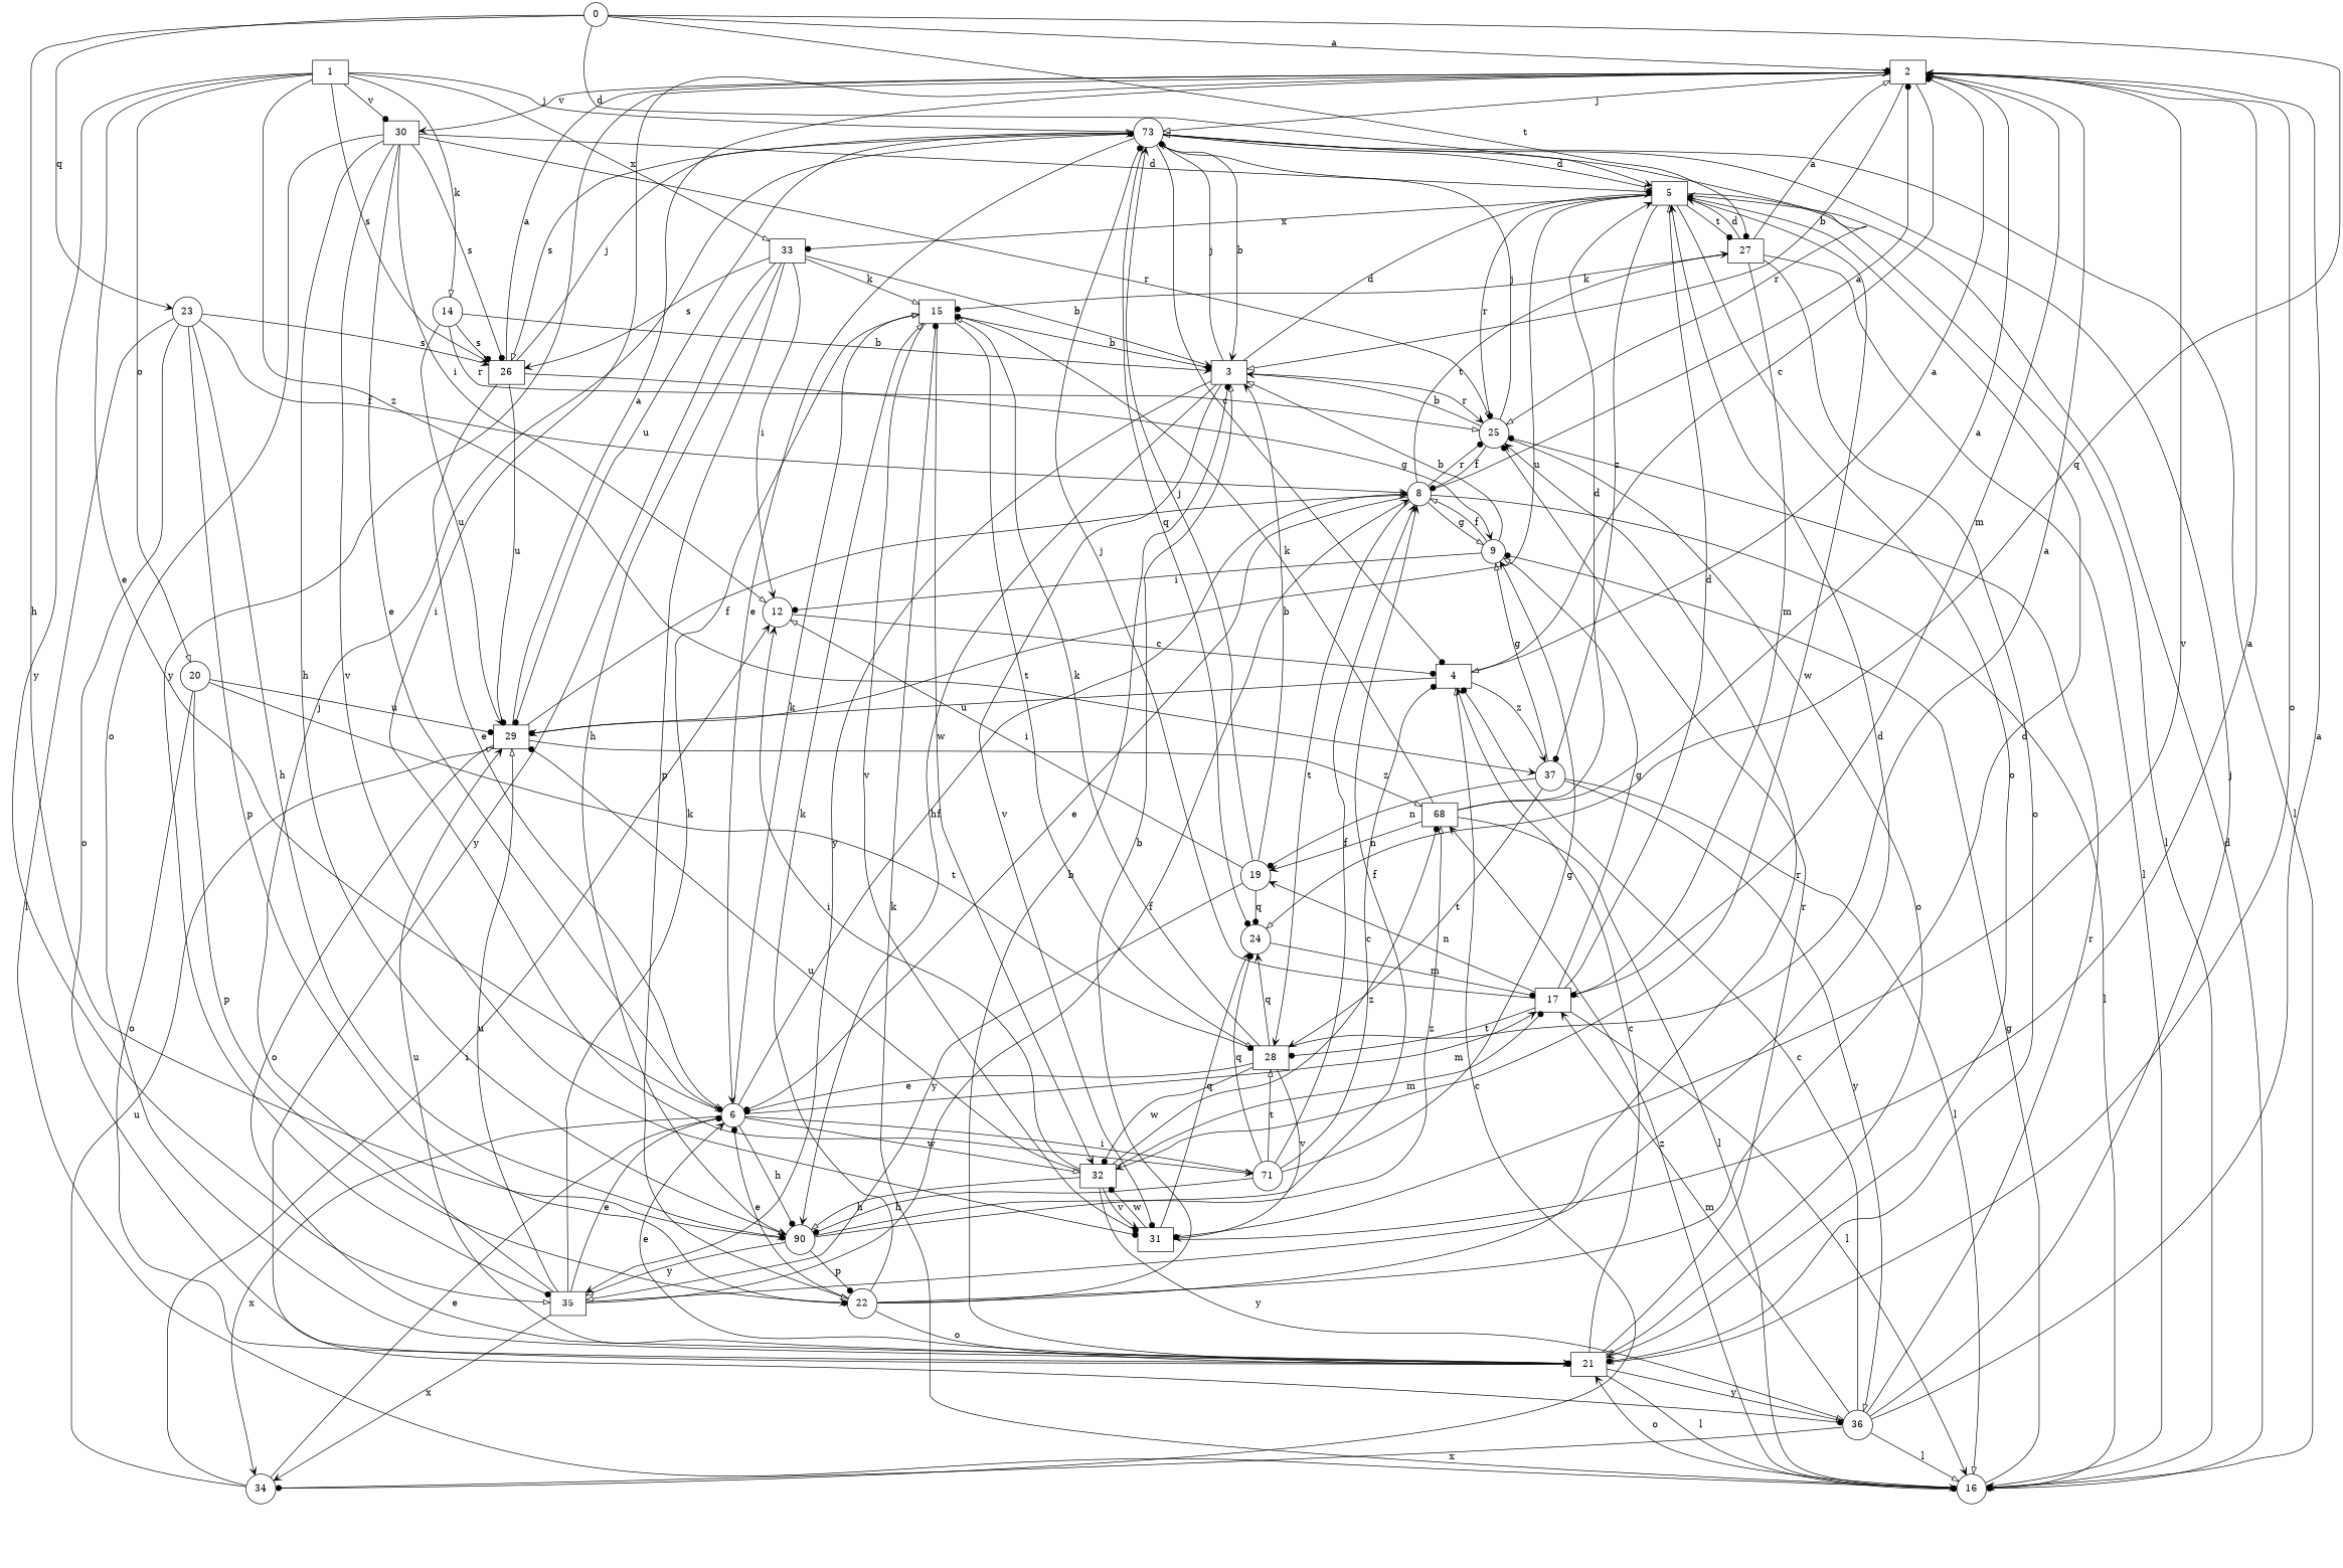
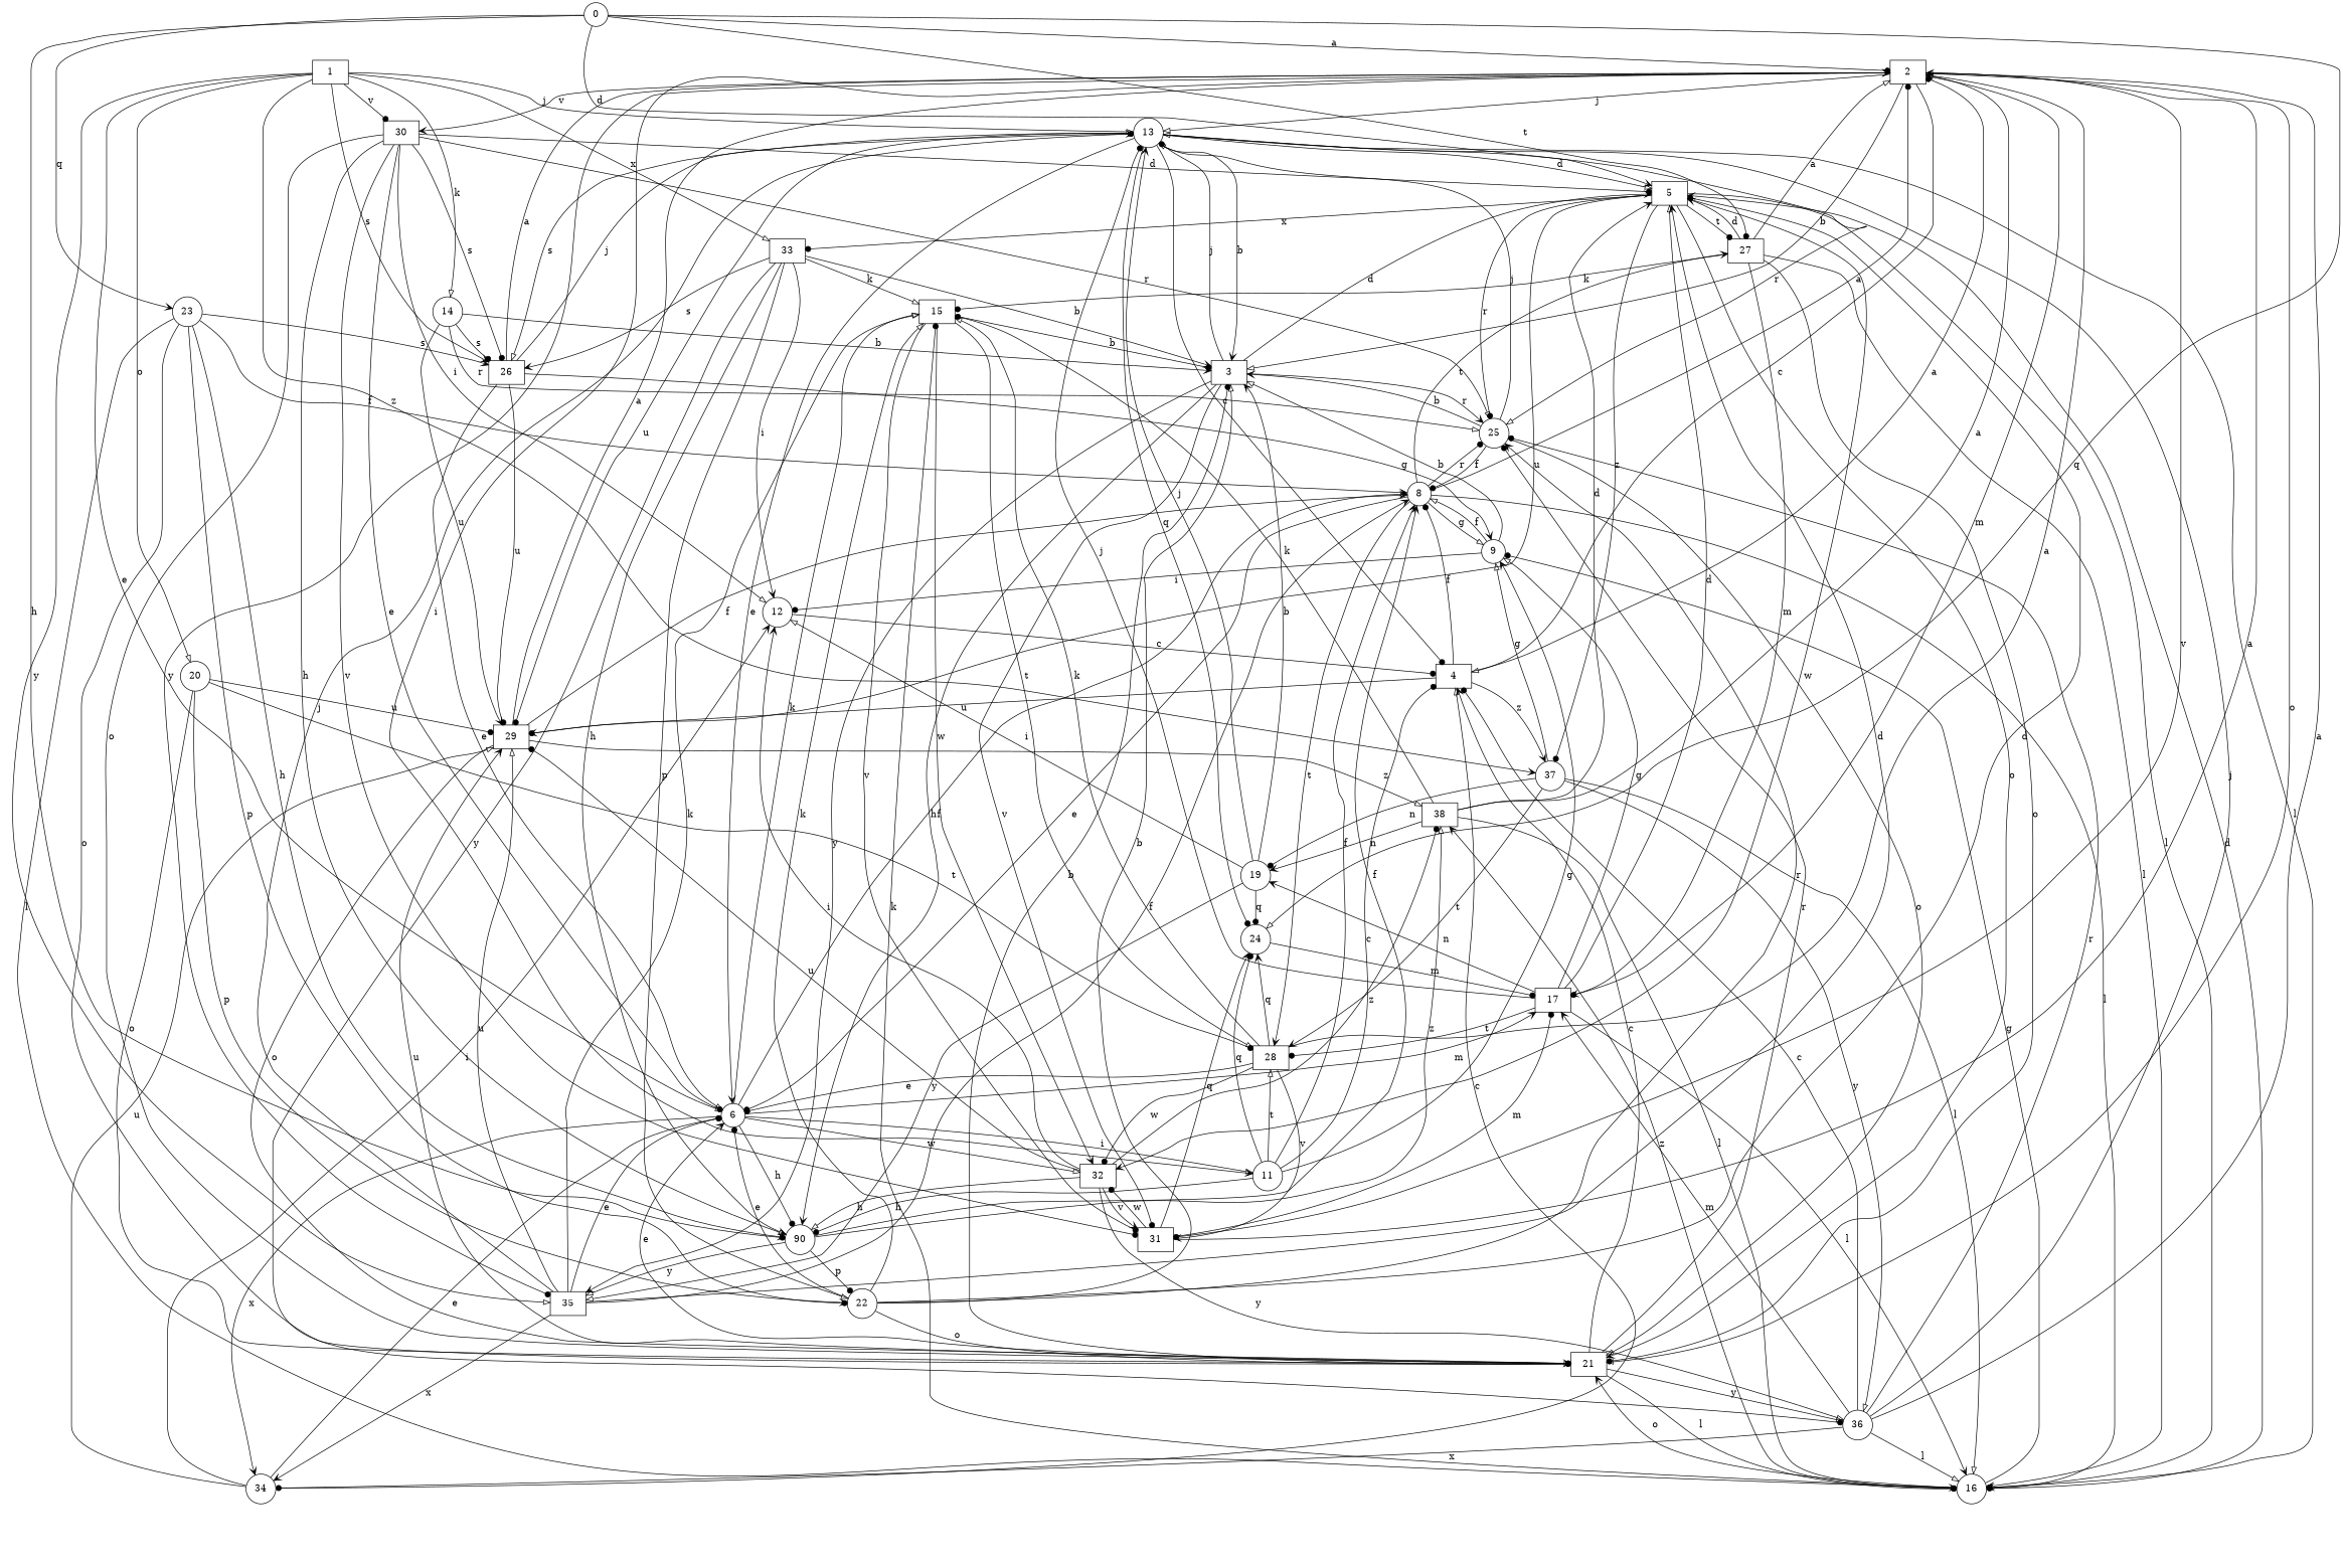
  strict digraph {
    node [shape=circle]
    edge [arrowhead=dot]
    2 [shape=box]
    0
    5 [shape=box]
    n4 [label=90]
    23
    24
    27 [shape=box]
-   13 [label=73]
+   13
    30 [shape=box]
    35 [shape=box]
    3 [shape=box]
    4 [shape=box]
-   11 [label=71]
+   11
    17 [shape=box]
    21 [shape=box]
    31 [shape=box]
    33 [shape=box]
    37
    25
    29 [shape=box]
    16
    32 [shape=box]
    8
    22
-   38 [shape=box label=68]
+   38 [shape=box]
    26 [shape=box]
    15 [shape=box]
    1 [shape=box]
    6
    14
    20
    34
    28 [shape=box]
    9
    12
    36
    19
    2 -> 13 [arrowhead=onormal label=j]
    2 -> 30 [arrowhead=vee label=v]
    2 -> 35 [label=y]
    2 -> 3 [arrowhead=onormal label=b]
    2 -> 4 [arrowhead=onormal label=c]
    2 -> 11 [arrowhead=vee label=i]
    2 -> 17 [arrowhead=vee label=m]
    2 -> 21 [arrowhead=onormal label=o]
    2 -> 31 [label=v]
    0 -> 2 [label=a]
    0 -> 5 [arrowhead=vee label=d]
    0 -> n4 [label=h]
    0 -> 23 [arrowhead=vee label=q]
    0 -> 24 [arrowhead=onormal label=q]
    0 -> 27 [label=t]
    5 -> 27 [label=t]
    5 -> 21 [arrowhead=vee label=o]
    5 -> 33 [label=x]
    5 -> 37 [label=z]
    5 -> 25 [label=r]
    5 -> 29 [arrowhead=vee label=u]
    5 -> 16 [arrowhead=vee label=l]
    5 -> 32 [arrowhead=vee label=w]
    n4 -> 35 [arrowhead=onormal label=y]
    n4 -> 8 [arrowhead=vee label=f]
    n4 -> 22 [label=p]
    n4 -> 38 [arrowhead=onormal label=z]
    23 -> n4 [arrowhead=vee label=h]
    23 -> 21 [arrowhead=onormal label=o]
    23 -> 16 [arrowhead=vee label=l]
    23 -> 8 [arrowhead=vee label=f]
    23 -> 22 [label=p]
    23 -> 26 [arrowhead=vee label=s]
    24 -> 17 [label=m]
    27 -> 2 [arrowhead=onormal label=a]
    27 -> 5 [arrowhead=vee label=d]
    27 -> 17 [label=m]
    27 -> 21 [label=o]
    27 -> 16 [arrowhead=vee label=l]
    27 -> 15 [label=k]
    13 -> 5 [arrowhead=onormal label=d]
    13 -> 24 [label=q]
    13 -> 3 [arrowhead=vee label=b]
    13 -> 4 [label=c]
    13 -> 25 [arrowhead=onormal label=r]
    13 -> 29 [label=u]
    13 -> 16 [label=l]
    13 -> 26 [arrowhead=onormal label=s]
    13 -> 6 [arrowhead=vee label=e]
    30 -> 5 [label=d]
    30 -> n4 [arrowhead=onormal label=h]
    30 -> 21 [label=o]
    30 -> 31 [label=v]
    30 -> 25 [arrowhead=onormal label=r]
    30 -> 26 [label=s]
    30 -> 6 [label=e]
    30 -> 12 [arrowhead=onormal label=i]
    35 -> 5 [arrowhead=vee label=d]
    35 -> 13 [label=j]
    35 -> 29 [arrowhead=onormal label=u]
    35 -> 8 [arrowhead=vee label=f]
    35 -> 15 [arrowhead=onormal label=k]
    35 -> 6 [label=e]
    35 -> 34 [arrowhead=vee label=x]
    3 -> 5 [arrowhead=vee label=d]
    3 -> n4 [arrowhead=vee label=h]
    3 -> 13 [label=j]
    3 -> 35 [arrowhead=vee label=y]
    3 -> 31 [label=v]
    3 -> 25 [arrowhead=vee label=r]
    4 -> 2 [label=a]
    4 -> 37 [arrowhead=vee label=z]
    4 -> 29 [label=u]
+   4 -> 8 [label=f]
    11 -> n4 [label=h]
    11 -> 24 [label=q]
    11 -> 4 [label=c]
    11 -> 8 [arrowhead=vee label=f]
    11 -> 28 [arrowhead=onormal label=t]
    11 -> 9 [arrowhead=vee label=g]
    17 -> 5 [arrowhead=onormal label=d]
    17 -> 13 [label=j]
    17 -> 16 [arrowhead=vee label=l]
    17 -> 28 [label=t]
    17 -> 9 [arrowhead=onormal label=g]
    17 -> 19 [arrowhead=vee label=n]
    21 -> 3 [label=b]
    21 -> 4 [arrowhead=vee label=c]
    21 -> 25 [label=r]
    21 -> 29 [arrowhead=vee label=u]
    21 -> 16 [label=l]
    21 -> 6 [arrowhead=vee label=e]
    21 -> 36 [arrowhead=onormal label=y]
    31 -> 2 [arrowhead=vee label=a]
    31 -> 24 [arrowhead=vee label=q]
    31 -> 32 [label=w]
    33 -> n4 [arrowhead=vee label=h]
    33 -> 3 [arrowhead=vee label=b]
    33 -> 22 [arrowhead=onormal label=p]
    33 -> 26 [arrowhead=vee label=s]
    33 -> 15 [arrowhead=onormal label=k]
    33 -> 12 [arrowhead=vee label=i]
    33 -> 36 [label=y]
    37 -> 16 [arrowhead=onormal label=l]
    37 -> 28 [arrowhead=vee label=t]
    37 -> 9 [arrowhead=onormal label=g]
    37 -> 36 [arrowhead=onormal label=y]
    37 -> 19 [label=n]
    25 -> 13 [arrowhead=onormal label=j]
    25 -> 3 [arrowhead=vee label=b]
    25 -> 21 [arrowhead=onormal label=o]
    25 -> 8 [label=f]
    29 -> 2 [arrowhead=vee label=a]
    29 -> 21 [arrowhead=vee label=o]
    29 -> 8 [arrowhead=onormal label=f]
    29 -> 38 [arrowhead=onormal label=z]
    16 -> 5 [arrowhead=vee label=d]
    16 -> 21 [arrowhead=vee label=o]
    16 -> 38 [arrowhead=vee label=z]
    16 -> 15 [label=k]
    16 -> 9 [label=g]
    32 -> n4 [arrowhead=onormal label=h]
-   32 -> 17 [label=m]
+   31 -> 17 [label=m]
    32 -> 31 [arrowhead=vee label=v]
    32 -> 29 [label=u]
    32 -> 38 [label=z]
    32 -> 12 [arrowhead=vee label=i]
    32 -> 36 [arrowhead=onormal label=y]
    8 -> 2 [label=a]
    8 -> 27 [arrowhead=vee label=t]
    8 -> 25 [label=r]
    8 -> 16 [label=l]
    8 -> 6 [label=e]
    8 -> 28 [arrowhead=vee label=t]
    8 -> 9 [arrowhead=onormal label=g]
    22 -> 5 [label=d]
    22 -> 3 [arrowhead=onormal label=b]
    22 -> 21 [label=o]
    22 -> 25 [arrowhead=vee label=r]
    22 -> 15 [arrowhead=onormal label=k]
    22 -> 6 [label=e]
    38 -> 2 [arrowhead=vee label=a]
    38 -> 5 [arrowhead=vee label=d]
    38 -> 16 [label=l]
    38 -> 15 [label=k]
    38 -> 19 [arrowhead=vee label=n]
    26 -> 2 [arrowhead=vee label=a]
    26 -> 13 [arrowhead=vee label=j]
    26 -> 29 [label=u]
    26 -> 6 [arrowhead=onormal label=e]
    26 -> 9 [arrowhead=vee label=g]
    15 -> 3 [label=b]
    15 -> 31 [label=v]
    15 -> 32 [arrowhead=vee label=w]
    15 -> 28 [arrowhead=onormal label=t]
    1 -> 13 [arrowhead=onormal label=j]
    1 -> 30 [label=v]
    1 -> 35 [arrowhead=onormal label=y]
    1 -> 33 [arrowhead=onormal label=x]
    1 -> 37 [arrowhead=vee label=z]
    1 -> 26 [arrowhead=vee label=s]
    1 -> 6 [arrowhead=onormal label=e]
    1 -> 14 [arrowhead=onormal label=k]
    1 -> 20 [arrowhead=onormal label=o]
    6 -> n4 [label=h]
    6 -> 11 [arrowhead=onormal label=i]
    6 -> 17 [arrowhead=vee label=m]
    6 -> 32 [arrowhead=onormal label=w]
    6 -> 8 [arrowhead=vee label=f]
    6 -> 15 [arrowhead=onormal label=k]
    6 -> 34 [arrowhead=vee label=x]
    14 -> 3 [arrowhead=vee label=b]
    14 -> 25 [arrowhead=onormal label=r]
    14 -> 29 [arrowhead=vee label=u]
    14 -> 26 [label=s]
    20 -> 21 [label=o]
    20 -> 29 [label=u]
    20 -> 22 [arrowhead=vee label=p]
    20 -> 28 [label=t]
    34 -> 4 [arrowhead=onormal label=c]
    34 -> 29 [arrowhead=onormal label=u]
    34 -> 6 [label=e]
    34 -> 12 [arrowhead=vee label=i]
    28 -> 2 [arrowhead=onormal label=a]
    28 -> 24 [arrowhead=vee label=q]
    28 -> 31 [arrowhead=vee label=v]
    28 -> 32 [label=w]
    28 -> 15 [arrowhead=onormal label=k]
    28 -> 6 [label=e]
    9 -> 3 [arrowhead=onormal label=b]
    9 -> 8 [arrowhead=onormal label=f]
    9 -> 12 [label=i]
    12 -> 4 [label=c]
    36 -> 2 [arrowhead=onormal label=a]
    36 -> 13 [arrowhead=onormal label=j]
    36 -> 4 [label=c]
    36 -> 17 [arrowhead=vee label=m]
    36 -> 25 [label=r]
    36 -> 16 [arrowhead=onormal label=l]
    36 -> 34 [label=x]
    19 -> 24 [label=q]
    19 -> 13 [arrowhead=vee label=j]
    19 -> 35 [arrowhead=onormal label=y]
    19 -> 3 [arrowhead=vee label=b]
    19 -> 12 [arrowhead=onormal label=i]
  }
